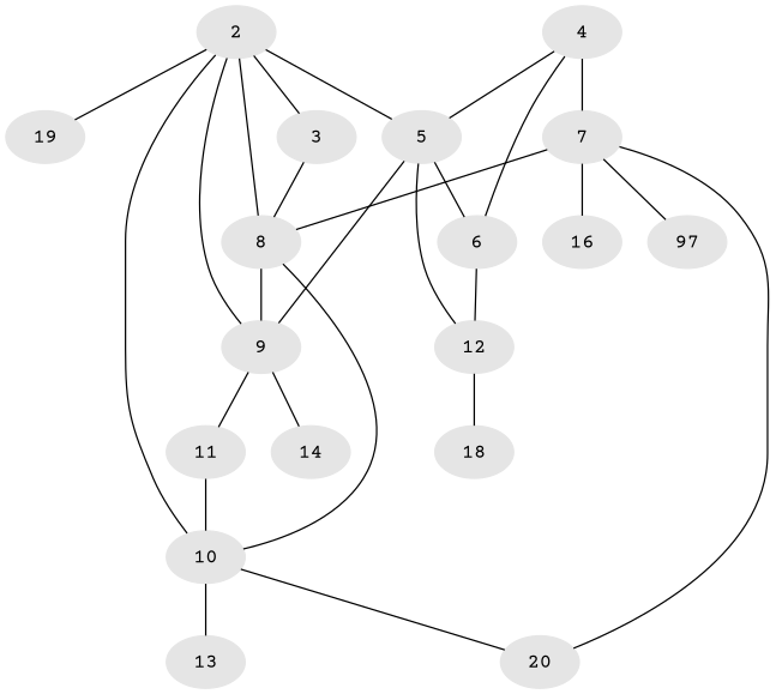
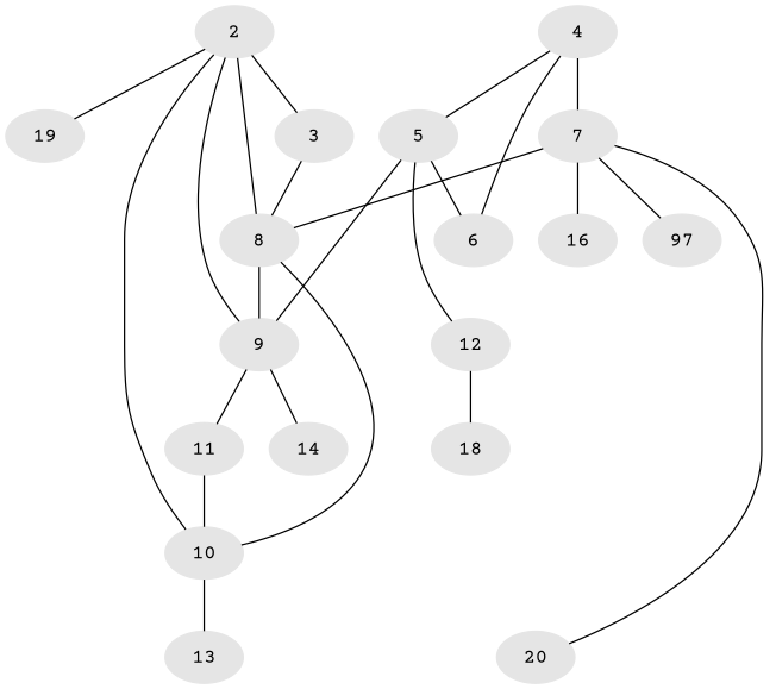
  graph {
    fontname="Courier Prime"
    node [color=gray90 fontname="Courier Prime" style=filled]
    edge [fontname="Courier Prime" weight=1.0]
    2
    3
    5
    8
    9
    10
    19
    6
    12
    11
    14
    20
    13
    4
    7
    16
    n17 [label=97]
    18
    2 -- 3 [weight=2.0]
-   2 -- 5 [weight=3.0]
    2 -- 8 [weight=2.0]
    2 -- 9
    2 -- 10 [weight=2.0]
    2 -- 19
    3 -- 8
    5 -- 9
    5 -- 6
    5 -- 12
    8 -- 9 [weight=2.0]
    8 -- 10
    9 -- 11
    9 -- 14
-   10 -- 20
    10 -- 13
-   6 -- 12
    12 -- 18
    11 -- 10
    4 -- 5
    4 -- 6
    4 -- 7 [weight=3.0]
    7 -- 8
    7 -- 20
    7 -- 16
    7 -- n17
  }
